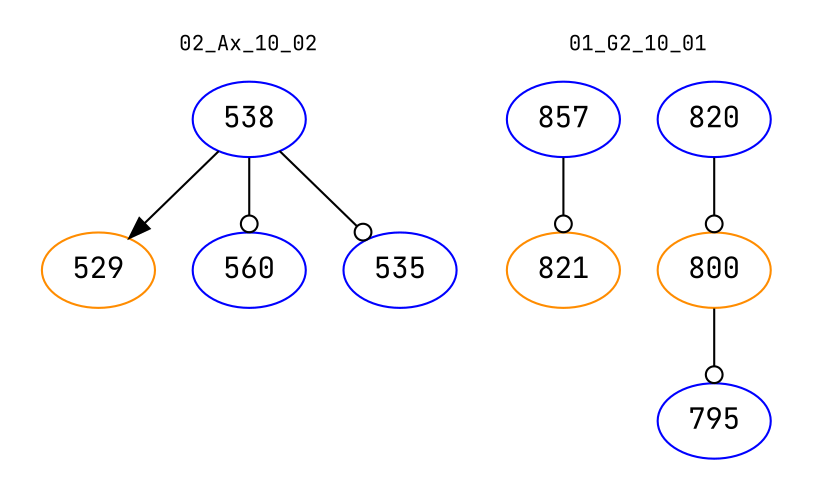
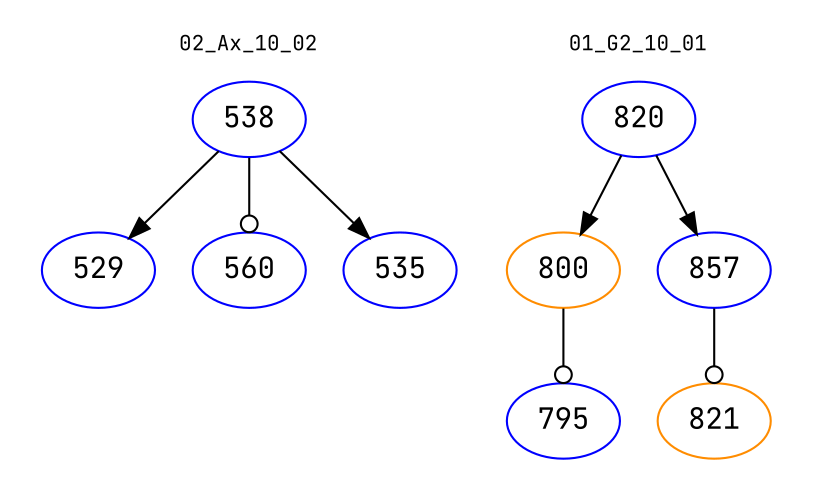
  digraph {
    fontname="JetBrains Mono"
    node [color=blue fontname="JetBrains Mono"]
    edge [arrowhead=odot color=black fontname="JetBrains Mono"]
    n1 [label=538]
-   n2 [color=darkorange label=529]
+   n2 [label=529]
    n3 [label=560]
    n4 [label=535]
    n5 [label=820]
    n6 [color=darkorange label=800]
    n7 [color=darkorange label=821]
    n8 [label=857]
    n9 [label=795]
    subgraph cluster_1 {
      color=white
      fontsize=10
      label="02_Ax_10_02"
      n1
      n2
      n3
      n4
    }
    subgraph cluster_2 {
      color=white
      fontsize=10
      label="01_G2_10_01"
      n5
      n6
      n7
      n8
      n9
    }
    n1 -> n2 [arrowhead=normal]
    n1 -> n3
-   n1 -> n4
-   n5 -> n6
+   n1 -> n4 [arrowhead=normal]
+   n5 -> n6 [arrowhead=normal]
+   n5 -> n8 [arrowhead=normal]
    n6 -> n9
    n8 -> n7
  }
